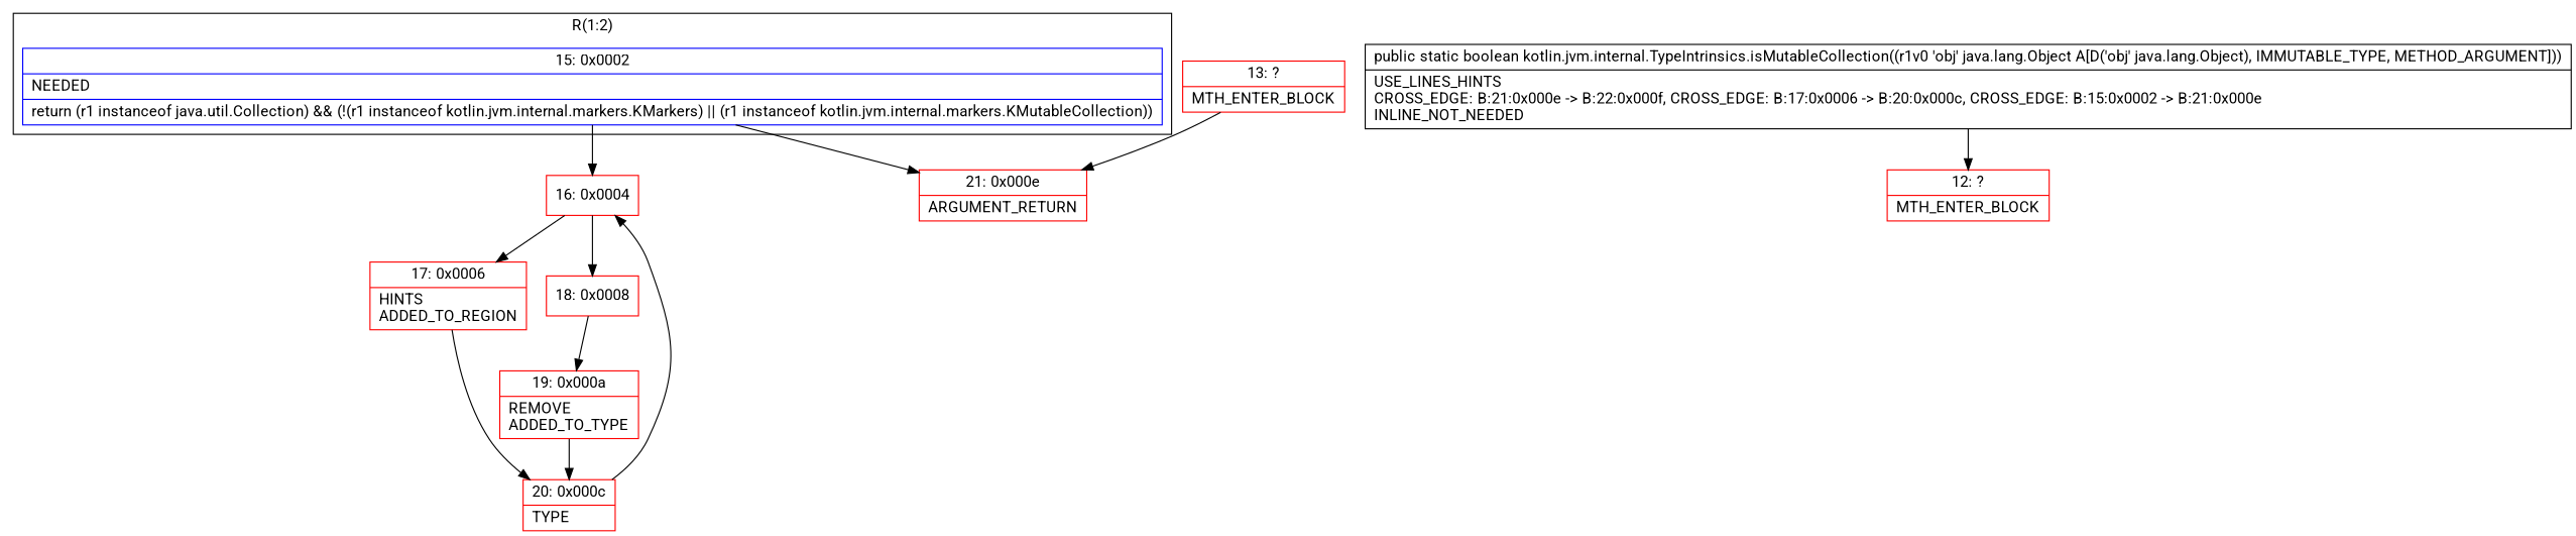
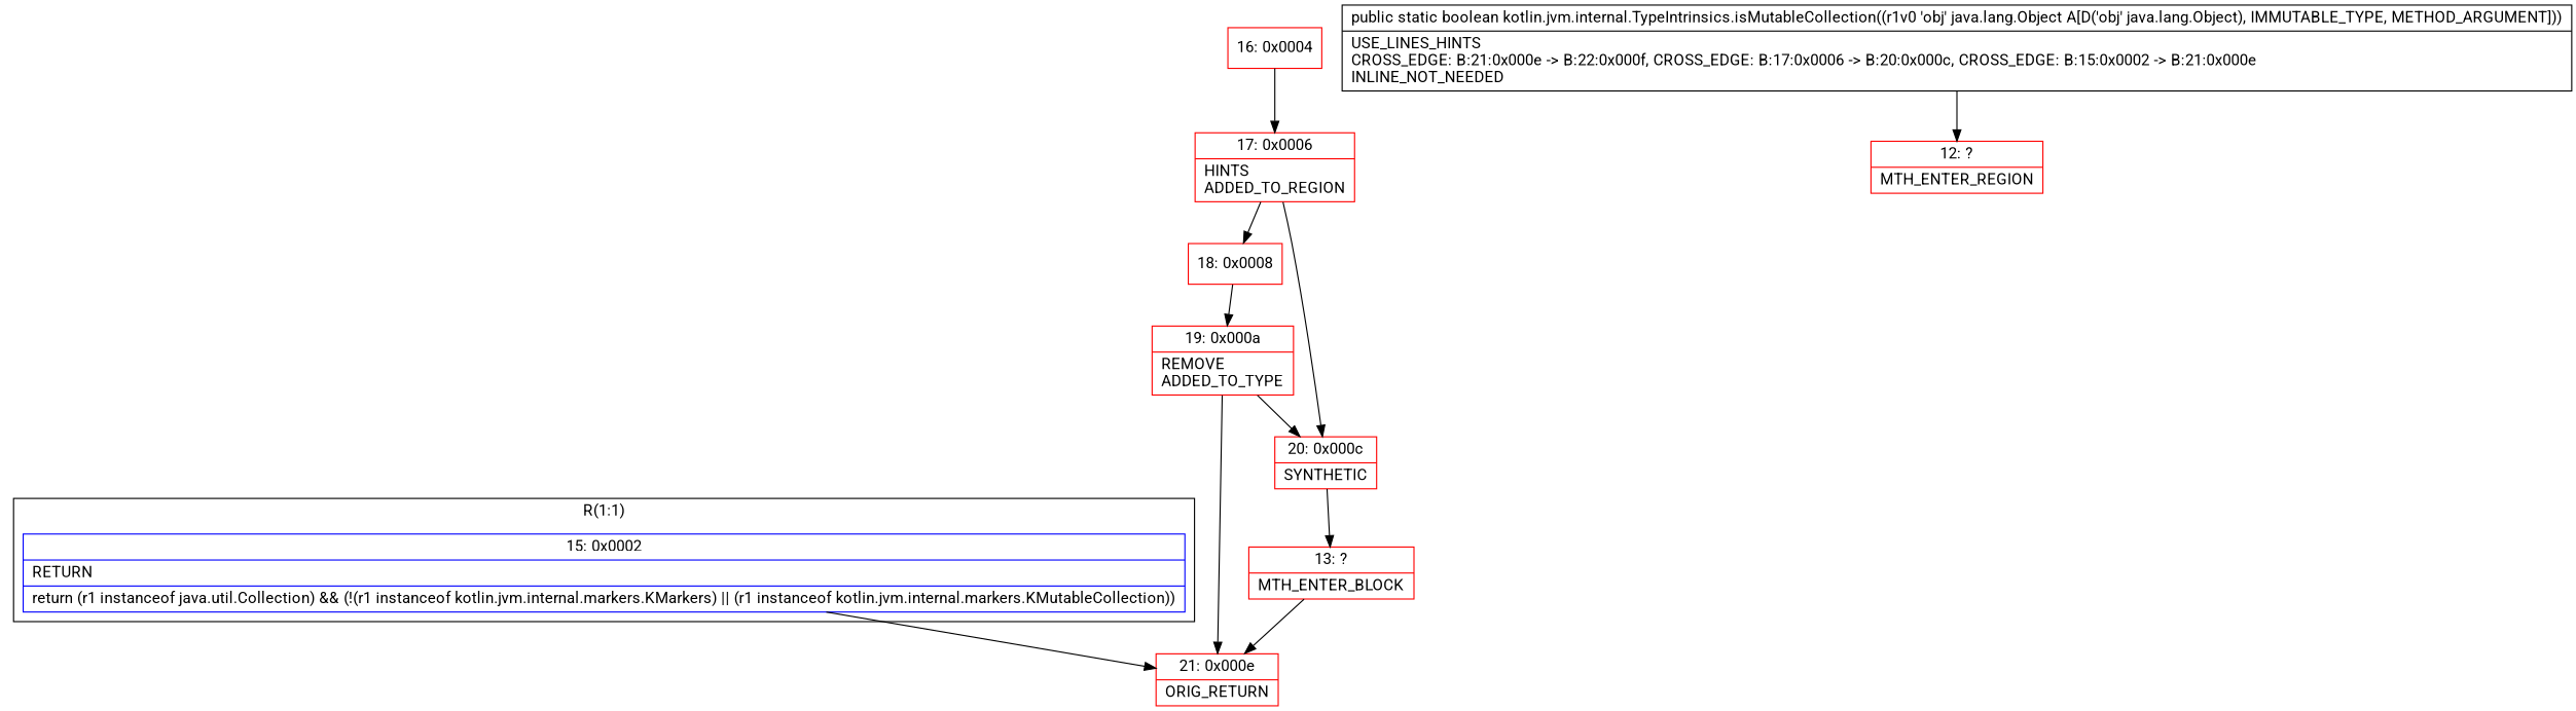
  digraph {
    fontname=Roboto
    node [color=red fontname=Roboto shape=record]
    edge [fontname=Roboto]
-   n1 [color=blue label="{15\:\ 0x0002|NEEDED\l|return (r1 instanceof java.util.Collection) && (!(r1 instanceof kotlin.jvm.internal.markers.KMarkers) \|\| (r1 instanceof kotlin.jvm.internal.markers.KMutableCollection))\l}"]
+   n1 [color=blue label="{15\:\ 0x0002|RETURN\l|return (r1 instanceof java.util.Collection) && (!(r1 instanceof kotlin.jvm.internal.markers.KMarkers) \|\| (r1 instanceof kotlin.jvm.internal.markers.KMutableCollection))\l}"]
    n2 [label="{16\:\ 0x0004}"]
-   n3 [label="{21\:\ 0x000e|ARGUMENT_RETURN\l}"]
+   n3 [label="{21\:\ 0x000e|ORIG_RETURN\l}"]
    n4 [label="{17\:\ 0x0006|HINTS\lADDED_TO_REGION\l}"]
-   n5 [label="{12\:\ ?|MTH_ENTER_BLOCK\l}"]
+   n5 [label="{12\:\ ?|MTH_ENTER_REGION\l}"]
    n6 [label="{18\:\ 0x0008}"]
-   n7 [label="{20\:\ 0x000c|TYPE\l}"]
+   n7 [label="{20\:\ 0x000c|SYNTHETIC\l}"]
    n8 [label="{19\:\ 0x000a|REMOVE\lADDED_TO_TYPE\l}"]
    n9 [label="{13\:\ ?|MTH_ENTER_BLOCK\l}"]
    n10 [label="{public static boolean kotlin.jvm.internal.TypeIntrinsics.isMutableCollection((r1v0 'obj' java.lang.Object A[D('obj' java.lang.Object), IMMUTABLE_TYPE, METHOD_ARGUMENT]))  | USE_LINES_HINTS\lCROSS_EDGE: B:21:0x000e \-\> B:22:0x000f, CROSS_EDGE: B:17:0x0006 \-\> B:20:0x000c, CROSS_EDGE: B:15:0x0002 \-\> B:21:0x000e\lINLINE_NOT_NEEDED\l}" color=""]
    subgraph cluster_1 {
-     label="R(1:2)"
+     label="R(1:1)"
      n1
    }
-   n1 -> n2
    n1 -> n3
    n2 -> n4
-   n2 -> n6
+   n4 -> n6
    n4 -> n7
    n6 -> n8
-   n7 -> n2
+   n7 -> n9
+   n8 -> n3
    n8 -> n7
    n9 -> n3
    n10 -> n5
  }
